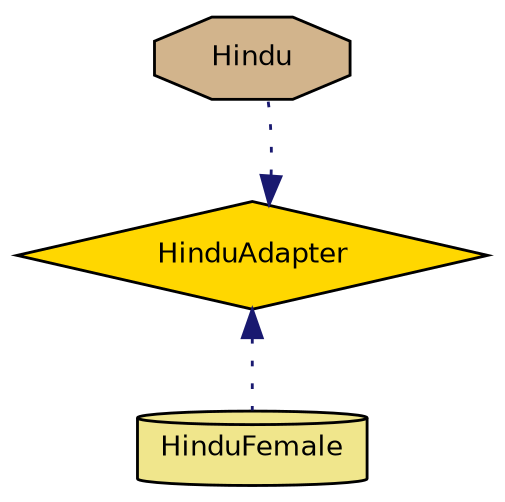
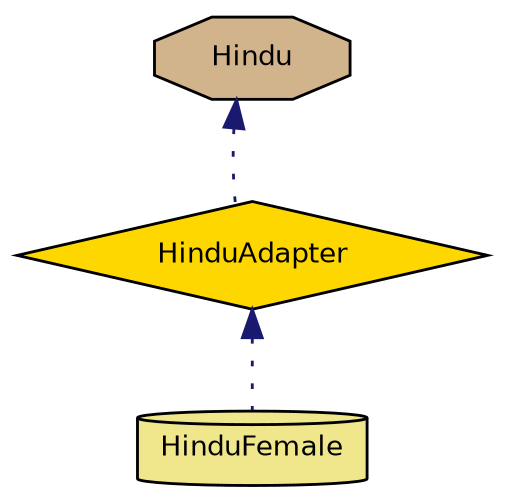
  digraph {
    rankdir=TB
    node [color=black fontname=Helvetica fontsize=10 style=filled]
    edge [color=midnightblue dir=back fontname=Helvetica fontsize=10 labelfontname=Helvetica labelfontsize=10 style=dotted]
    n1 [fillcolor=tan height=0.2 label=Hindu shape=octagon width=0.4]
    n2 [fillcolor=gold height=0.2 label=HinduAdapter shape=diamond width=0.4]
    n3 [fillcolor=khaki height=0.2 label=HinduFemale shape=cylinder width=0.4]
-   n2 -> n1
+   n1 -> n2
    n2 -> n3
  }
